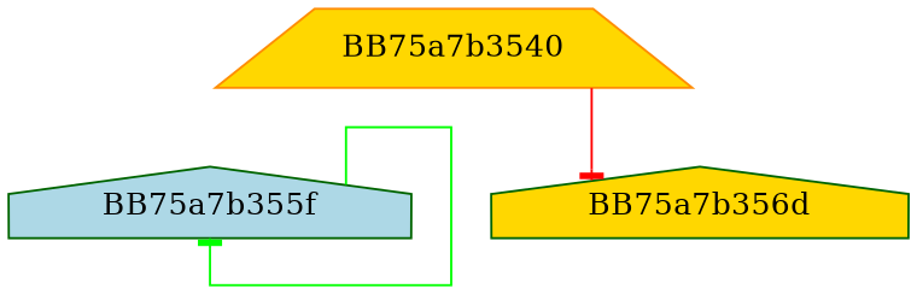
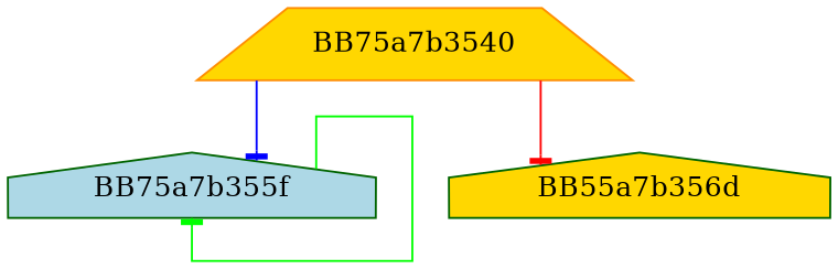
  digraph {
    splines=ortho
    node [color=darkgreen fillcolor=gold shape=house style=filled]
    edge [arrowhead=tee]
    BB75a7b3540 [color=darkorange shape=trapezium]
    BB75a7b355f [fillcolor=lightblue]
-   BB75a7b356d
+   BB75a7b356d [label=BB55a7b356d]
+   BB75a7b3540 -> BB75a7b355f [color=blue]
    BB75a7b3540 -> BB75a7b356d [color=red]
    BB75a7b355f -> BB75a7b355f [color=green]
  }
